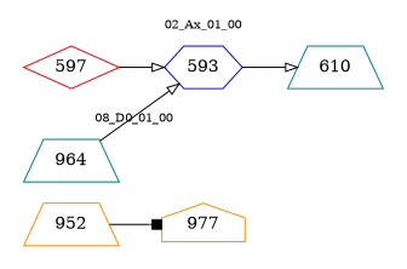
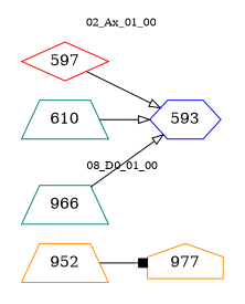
  digraph {
    rankdir=LR
    node [color=teal shape=trapezium]
    edge [arrowhead=onormal color=black]
    n1 [color=red label=597 shape=diamond]
    n2 [color=blue label=593 shape=hexagon]
    n3 [label=610]
-   n4 [label=964]
+   n4 [label=966]
    n5 [color=darkorange label=952]
    n6 [color=darkorange label=977 shape=house]
    subgraph cluster_1 {
      color=white
      fontsize=10
      label="02_Ax_01_00"
      n1
      n2
      n3
    }
    subgraph cluster_2 {
      color=white
      fontsize=10
      label="08_D0_01_00"
      n4
      n5
      n6
    }
    n1 -> n2
-   n2 -> n3
+   n3 -> n2
    n4 -> n2
    n5 -> n6 [arrowhead=box]
  }
